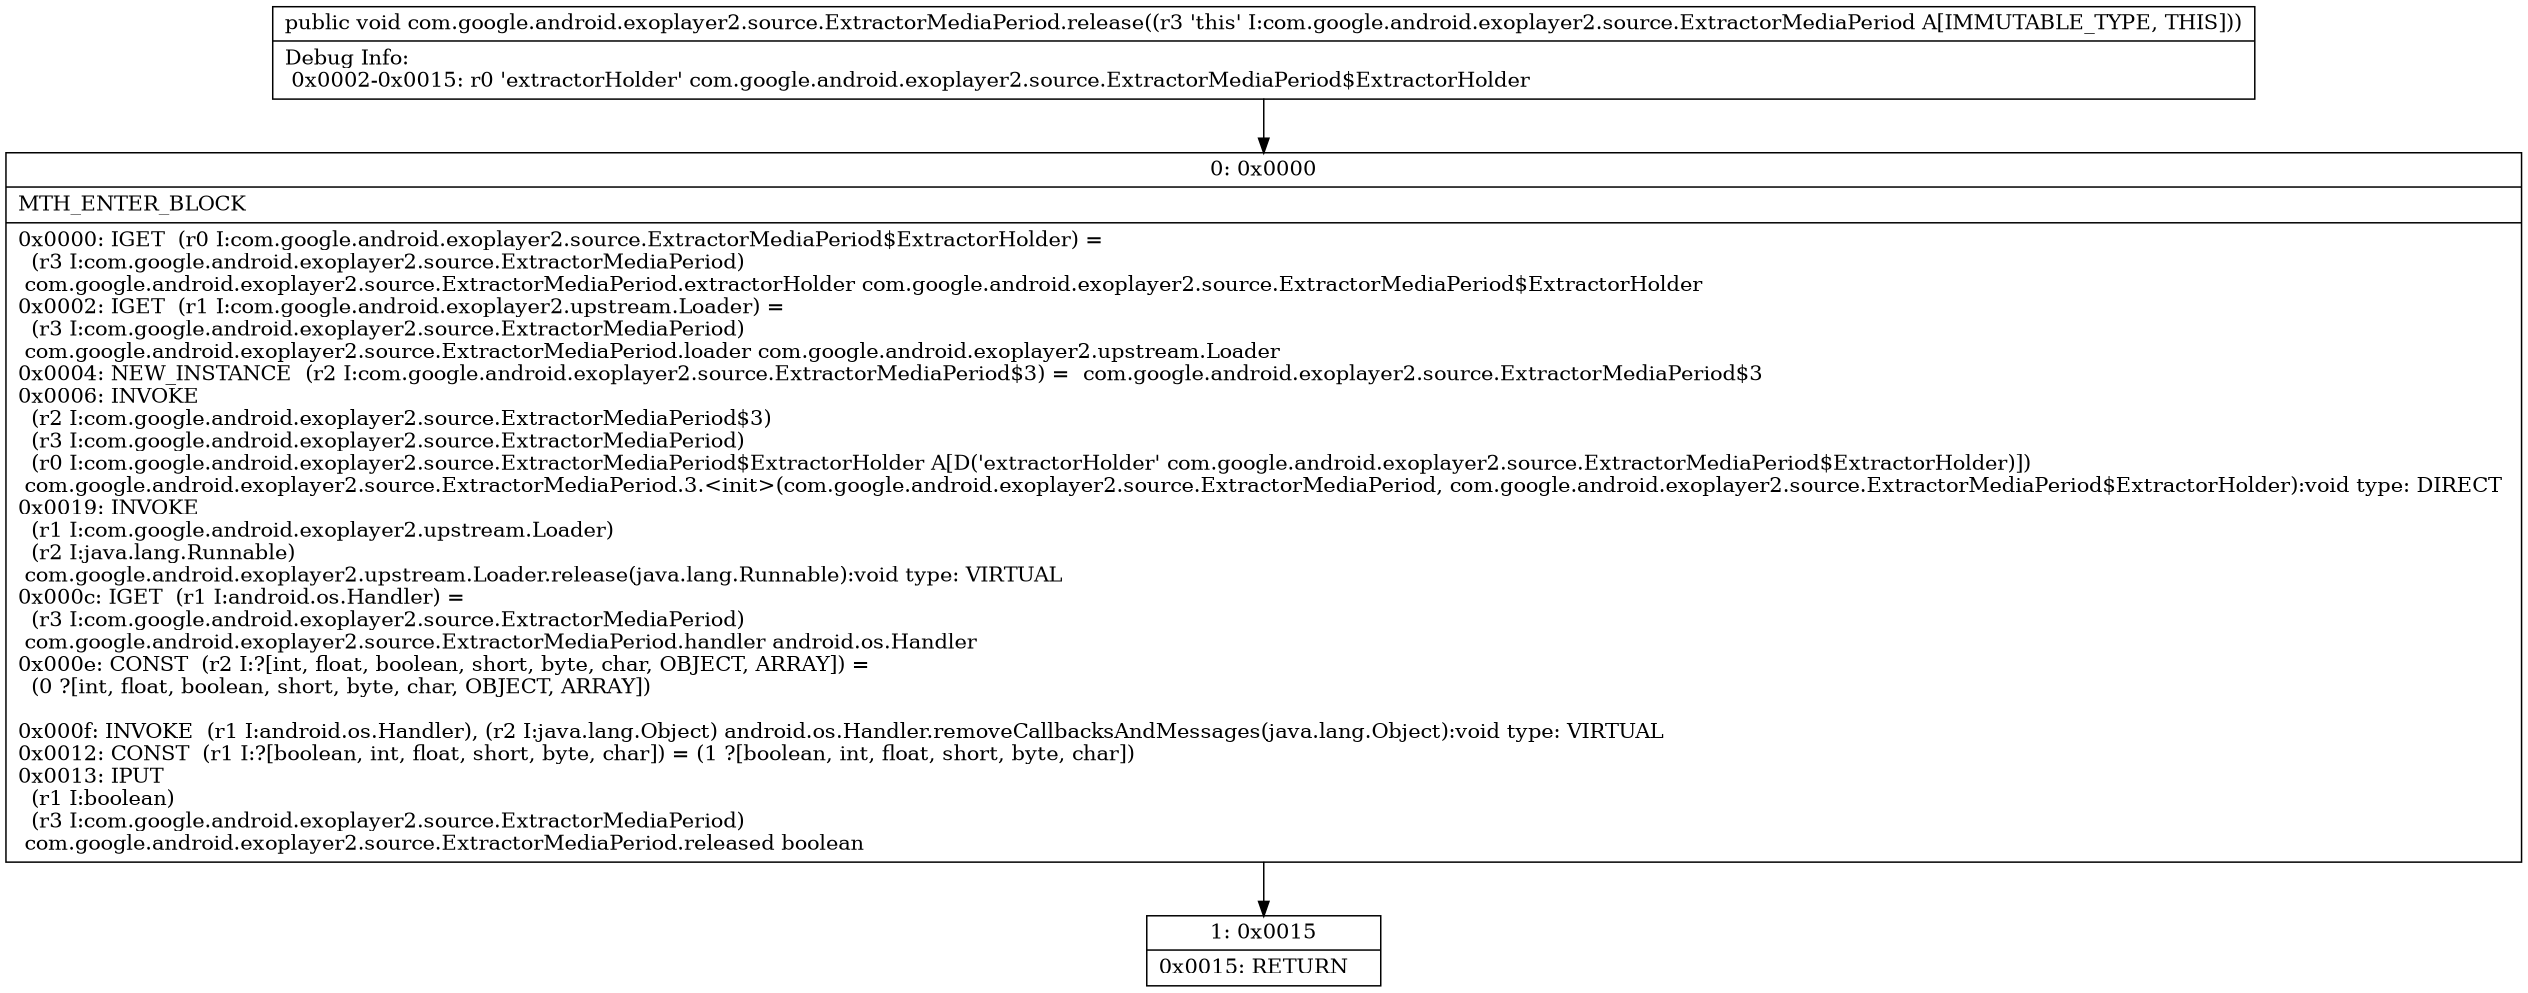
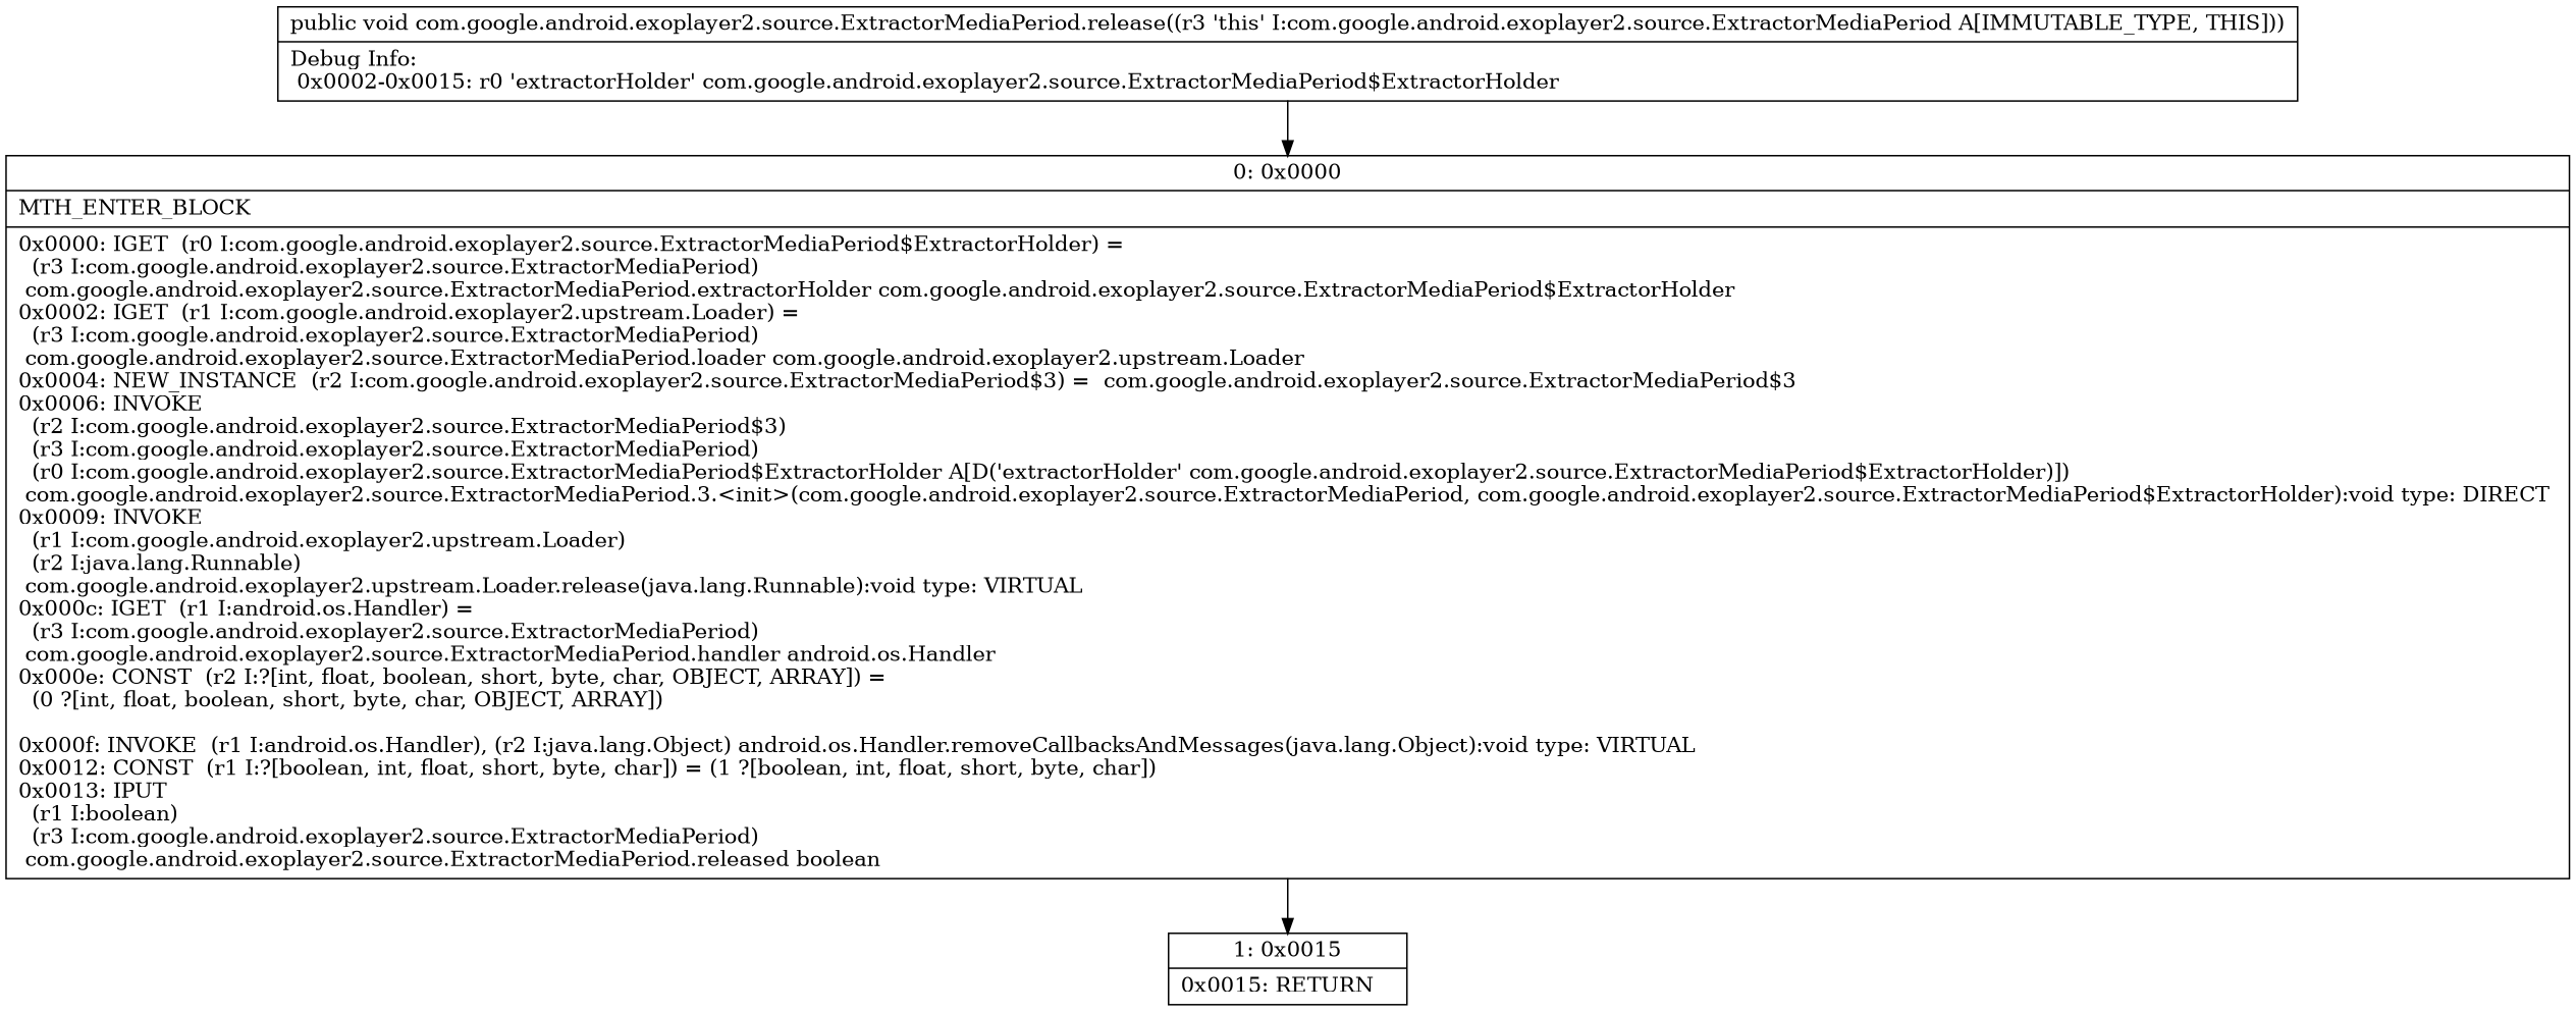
  digraph {
    node [shape=record]
-   n1 [label="{0\:\ 0x0000|MTH_ENTER_BLOCK\l|0x0000: IGET  (r0 I:com.google.android.exoplayer2.source.ExtractorMediaPeriod$ExtractorHolder) = \l  (r3 I:com.google.android.exoplayer2.source.ExtractorMediaPeriod)\l com.google.android.exoplayer2.source.ExtractorMediaPeriod.extractorHolder com.google.android.exoplayer2.source.ExtractorMediaPeriod$ExtractorHolder \l0x0002: IGET  (r1 I:com.google.android.exoplayer2.upstream.Loader) = \l  (r3 I:com.google.android.exoplayer2.source.ExtractorMediaPeriod)\l com.google.android.exoplayer2.source.ExtractorMediaPeriod.loader com.google.android.exoplayer2.upstream.Loader \l0x0004: NEW_INSTANCE  (r2 I:com.google.android.exoplayer2.source.ExtractorMediaPeriod$3) =  com.google.android.exoplayer2.source.ExtractorMediaPeriod$3 \l0x0006: INVOKE  \l  (r2 I:com.google.android.exoplayer2.source.ExtractorMediaPeriod$3)\l  (r3 I:com.google.android.exoplayer2.source.ExtractorMediaPeriod)\l  (r0 I:com.google.android.exoplayer2.source.ExtractorMediaPeriod$ExtractorHolder A[D('extractorHolder' com.google.android.exoplayer2.source.ExtractorMediaPeriod$ExtractorHolder)])\l com.google.android.exoplayer2.source.ExtractorMediaPeriod.3.\<init\>(com.google.android.exoplayer2.source.ExtractorMediaPeriod, com.google.android.exoplayer2.source.ExtractorMediaPeriod$ExtractorHolder):void type: DIRECT \l0x0019: INVOKE  \l  (r1 I:com.google.android.exoplayer2.upstream.Loader)\l  (r2 I:java.lang.Runnable)\l com.google.android.exoplayer2.upstream.Loader.release(java.lang.Runnable):void type: VIRTUAL \l0x000c: IGET  (r1 I:android.os.Handler) = \l  (r3 I:com.google.android.exoplayer2.source.ExtractorMediaPeriod)\l com.google.android.exoplayer2.source.ExtractorMediaPeriod.handler android.os.Handler \l0x000e: CONST  (r2 I:?[int, float, boolean, short, byte, char, OBJECT, ARRAY]) = \l  (0 ?[int, float, boolean, short, byte, char, OBJECT, ARRAY])\l \l0x000f: INVOKE  (r1 I:android.os.Handler), (r2 I:java.lang.Object) android.os.Handler.removeCallbacksAndMessages(java.lang.Object):void type: VIRTUAL \l0x0012: CONST  (r1 I:?[boolean, int, float, short, byte, char]) = (1 ?[boolean, int, float, short, byte, char]) \l0x0013: IPUT  \l  (r1 I:boolean)\l  (r3 I:com.google.android.exoplayer2.source.ExtractorMediaPeriod)\l com.google.android.exoplayer2.source.ExtractorMediaPeriod.released boolean \l}"]
+   n1 [label="{0\:\ 0x0000|MTH_ENTER_BLOCK\l|0x0000: IGET  (r0 I:com.google.android.exoplayer2.source.ExtractorMediaPeriod$ExtractorHolder) = \l  (r3 I:com.google.android.exoplayer2.source.ExtractorMediaPeriod)\l com.google.android.exoplayer2.source.ExtractorMediaPeriod.extractorHolder com.google.android.exoplayer2.source.ExtractorMediaPeriod$ExtractorHolder \l0x0002: IGET  (r1 I:com.google.android.exoplayer2.upstream.Loader) = \l  (r3 I:com.google.android.exoplayer2.source.ExtractorMediaPeriod)\l com.google.android.exoplayer2.source.ExtractorMediaPeriod.loader com.google.android.exoplayer2.upstream.Loader \l0x0004: NEW_INSTANCE  (r2 I:com.google.android.exoplayer2.source.ExtractorMediaPeriod$3) =  com.google.android.exoplayer2.source.ExtractorMediaPeriod$3 \l0x0006: INVOKE  \l  (r2 I:com.google.android.exoplayer2.source.ExtractorMediaPeriod$3)\l  (r3 I:com.google.android.exoplayer2.source.ExtractorMediaPeriod)\l  (r0 I:com.google.android.exoplayer2.source.ExtractorMediaPeriod$ExtractorHolder A[D('extractorHolder' com.google.android.exoplayer2.source.ExtractorMediaPeriod$ExtractorHolder)])\l com.google.android.exoplayer2.source.ExtractorMediaPeriod.3.\<init\>(com.google.android.exoplayer2.source.ExtractorMediaPeriod, com.google.android.exoplayer2.source.ExtractorMediaPeriod$ExtractorHolder):void type: DIRECT \l0x0009: INVOKE  \l  (r1 I:com.google.android.exoplayer2.upstream.Loader)\l  (r2 I:java.lang.Runnable)\l com.google.android.exoplayer2.upstream.Loader.release(java.lang.Runnable):void type: VIRTUAL \l0x000c: IGET  (r1 I:android.os.Handler) = \l  (r3 I:com.google.android.exoplayer2.source.ExtractorMediaPeriod)\l com.google.android.exoplayer2.source.ExtractorMediaPeriod.handler android.os.Handler \l0x000e: CONST  (r2 I:?[int, float, boolean, short, byte, char, OBJECT, ARRAY]) = \l  (0 ?[int, float, boolean, short, byte, char, OBJECT, ARRAY])\l \l0x000f: INVOKE  (r1 I:android.os.Handler), (r2 I:java.lang.Object) android.os.Handler.removeCallbacksAndMessages(java.lang.Object):void type: VIRTUAL \l0x0012: CONST  (r1 I:?[boolean, int, float, short, byte, char]) = (1 ?[boolean, int, float, short, byte, char]) \l0x0013: IPUT  \l  (r1 I:boolean)\l  (r3 I:com.google.android.exoplayer2.source.ExtractorMediaPeriod)\l com.google.android.exoplayer2.source.ExtractorMediaPeriod.released boolean \l}"]
    n2 [label="{1\:\ 0x0015|0x0015: RETURN   \l}"]
    n3 [label="{public void com.google.android.exoplayer2.source.ExtractorMediaPeriod.release((r3 'this' I:com.google.android.exoplayer2.source.ExtractorMediaPeriod A[IMMUTABLE_TYPE, THIS]))  | Debug Info:\l  0x0002\-0x0015: r0 'extractorHolder' com.google.android.exoplayer2.source.ExtractorMediaPeriod$ExtractorHolder\l}"]
    n1 -> n2
    n3 -> n1
  }
